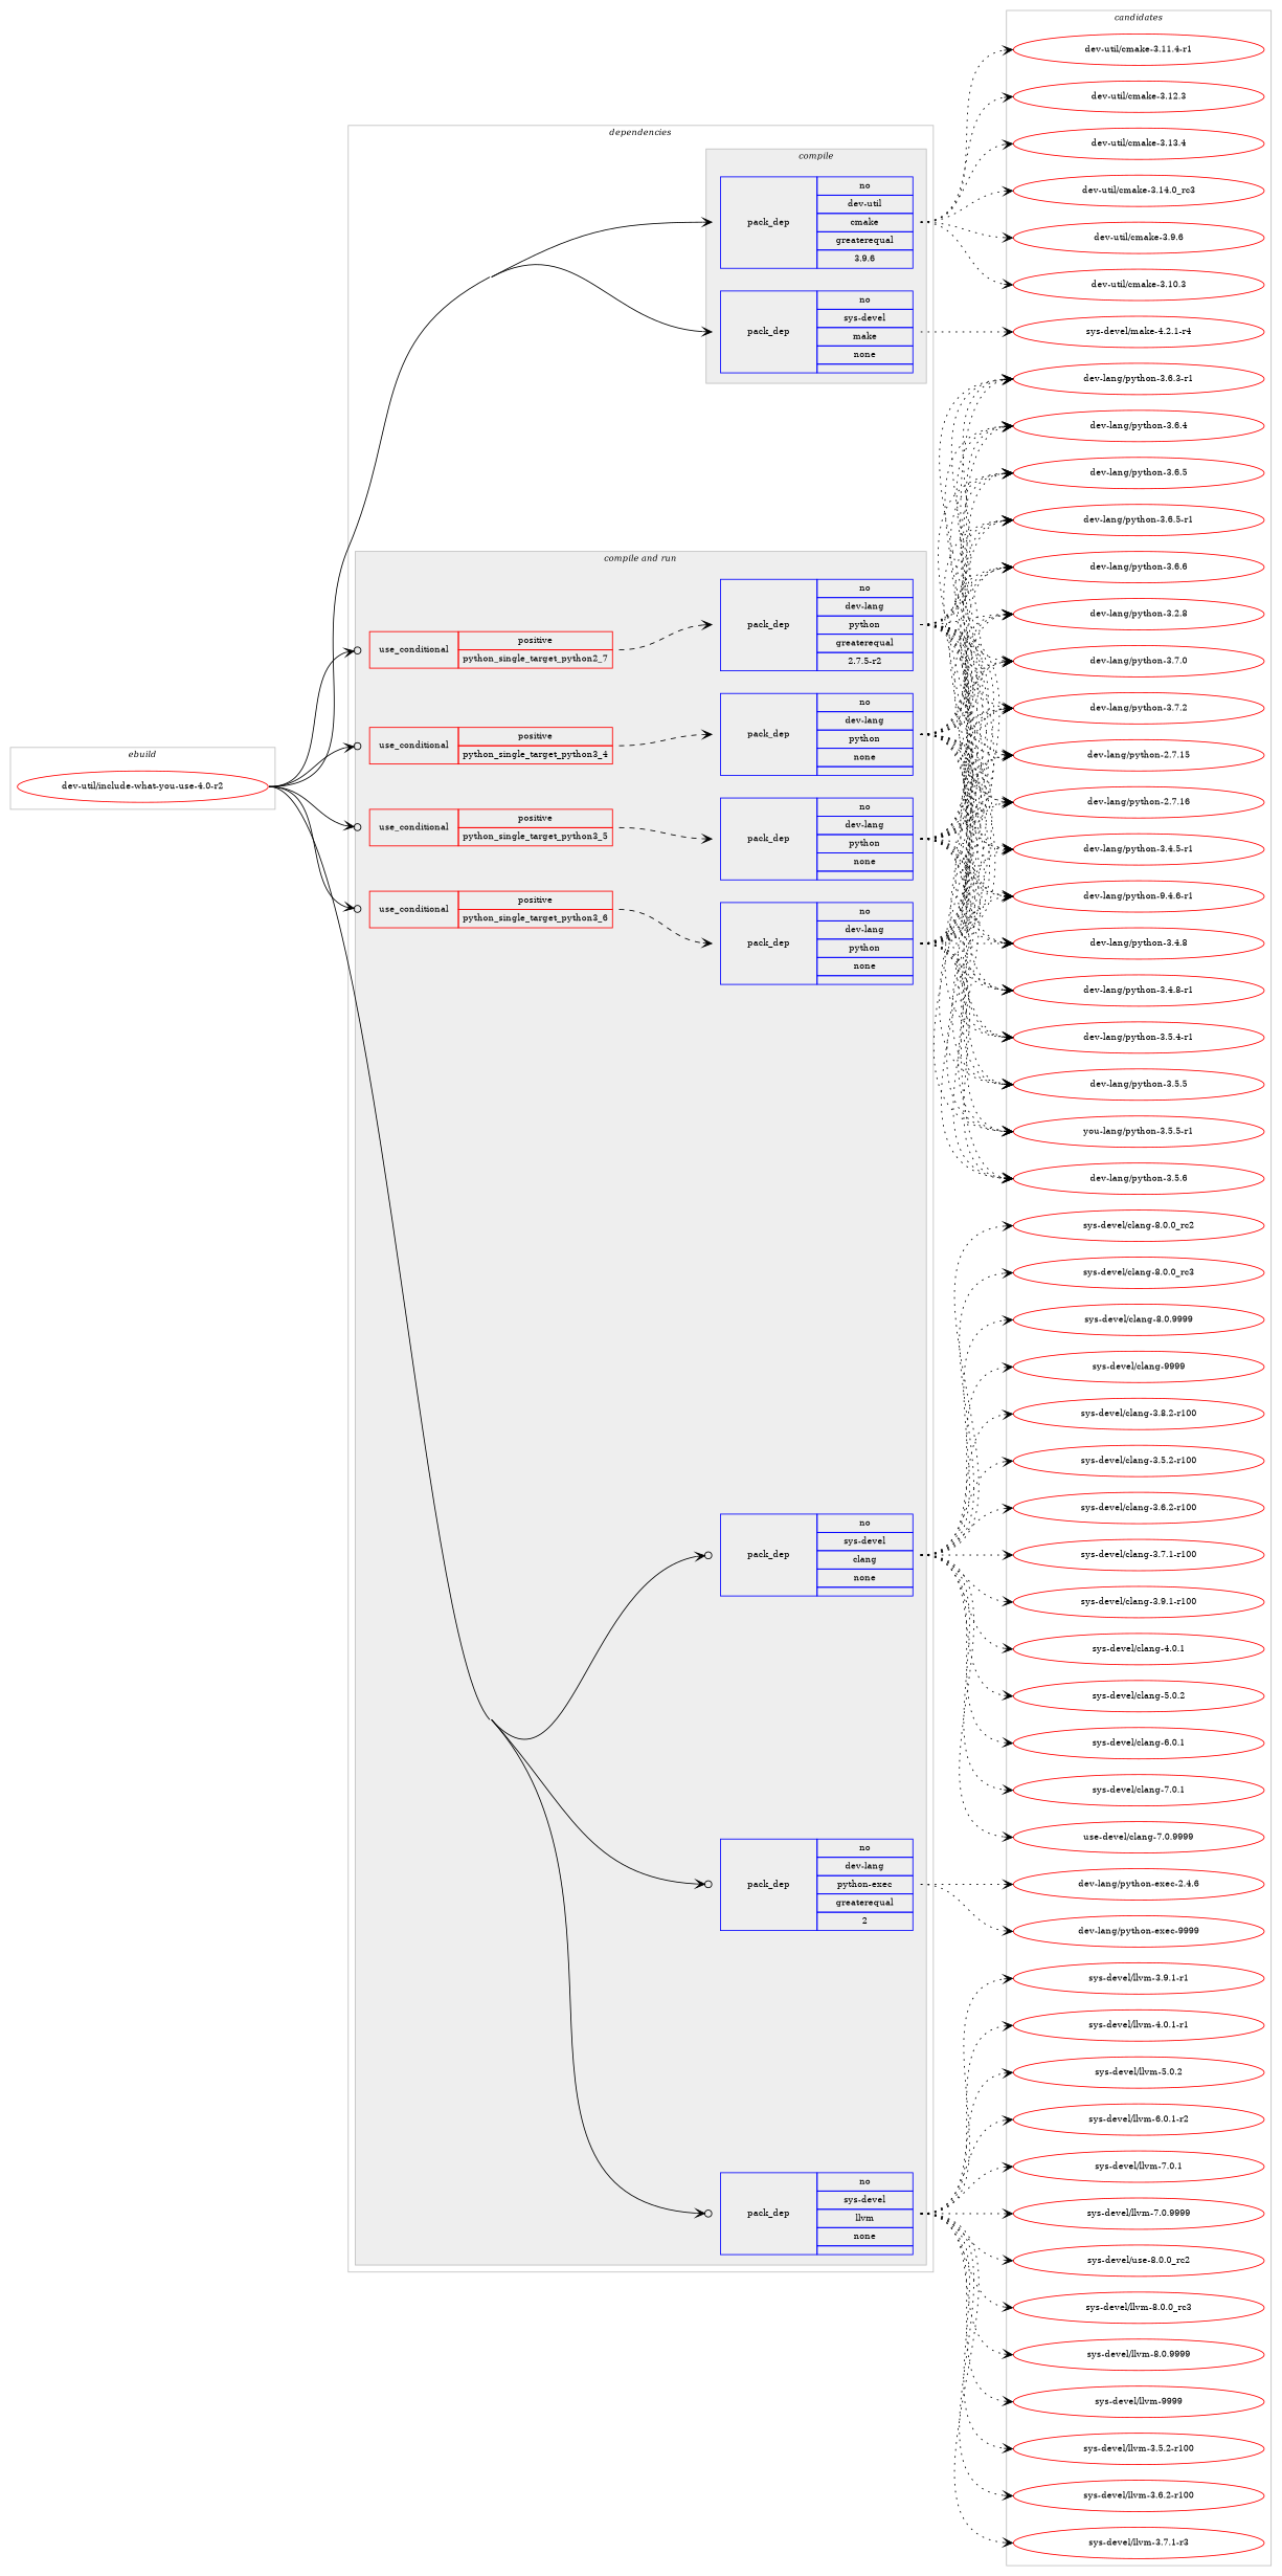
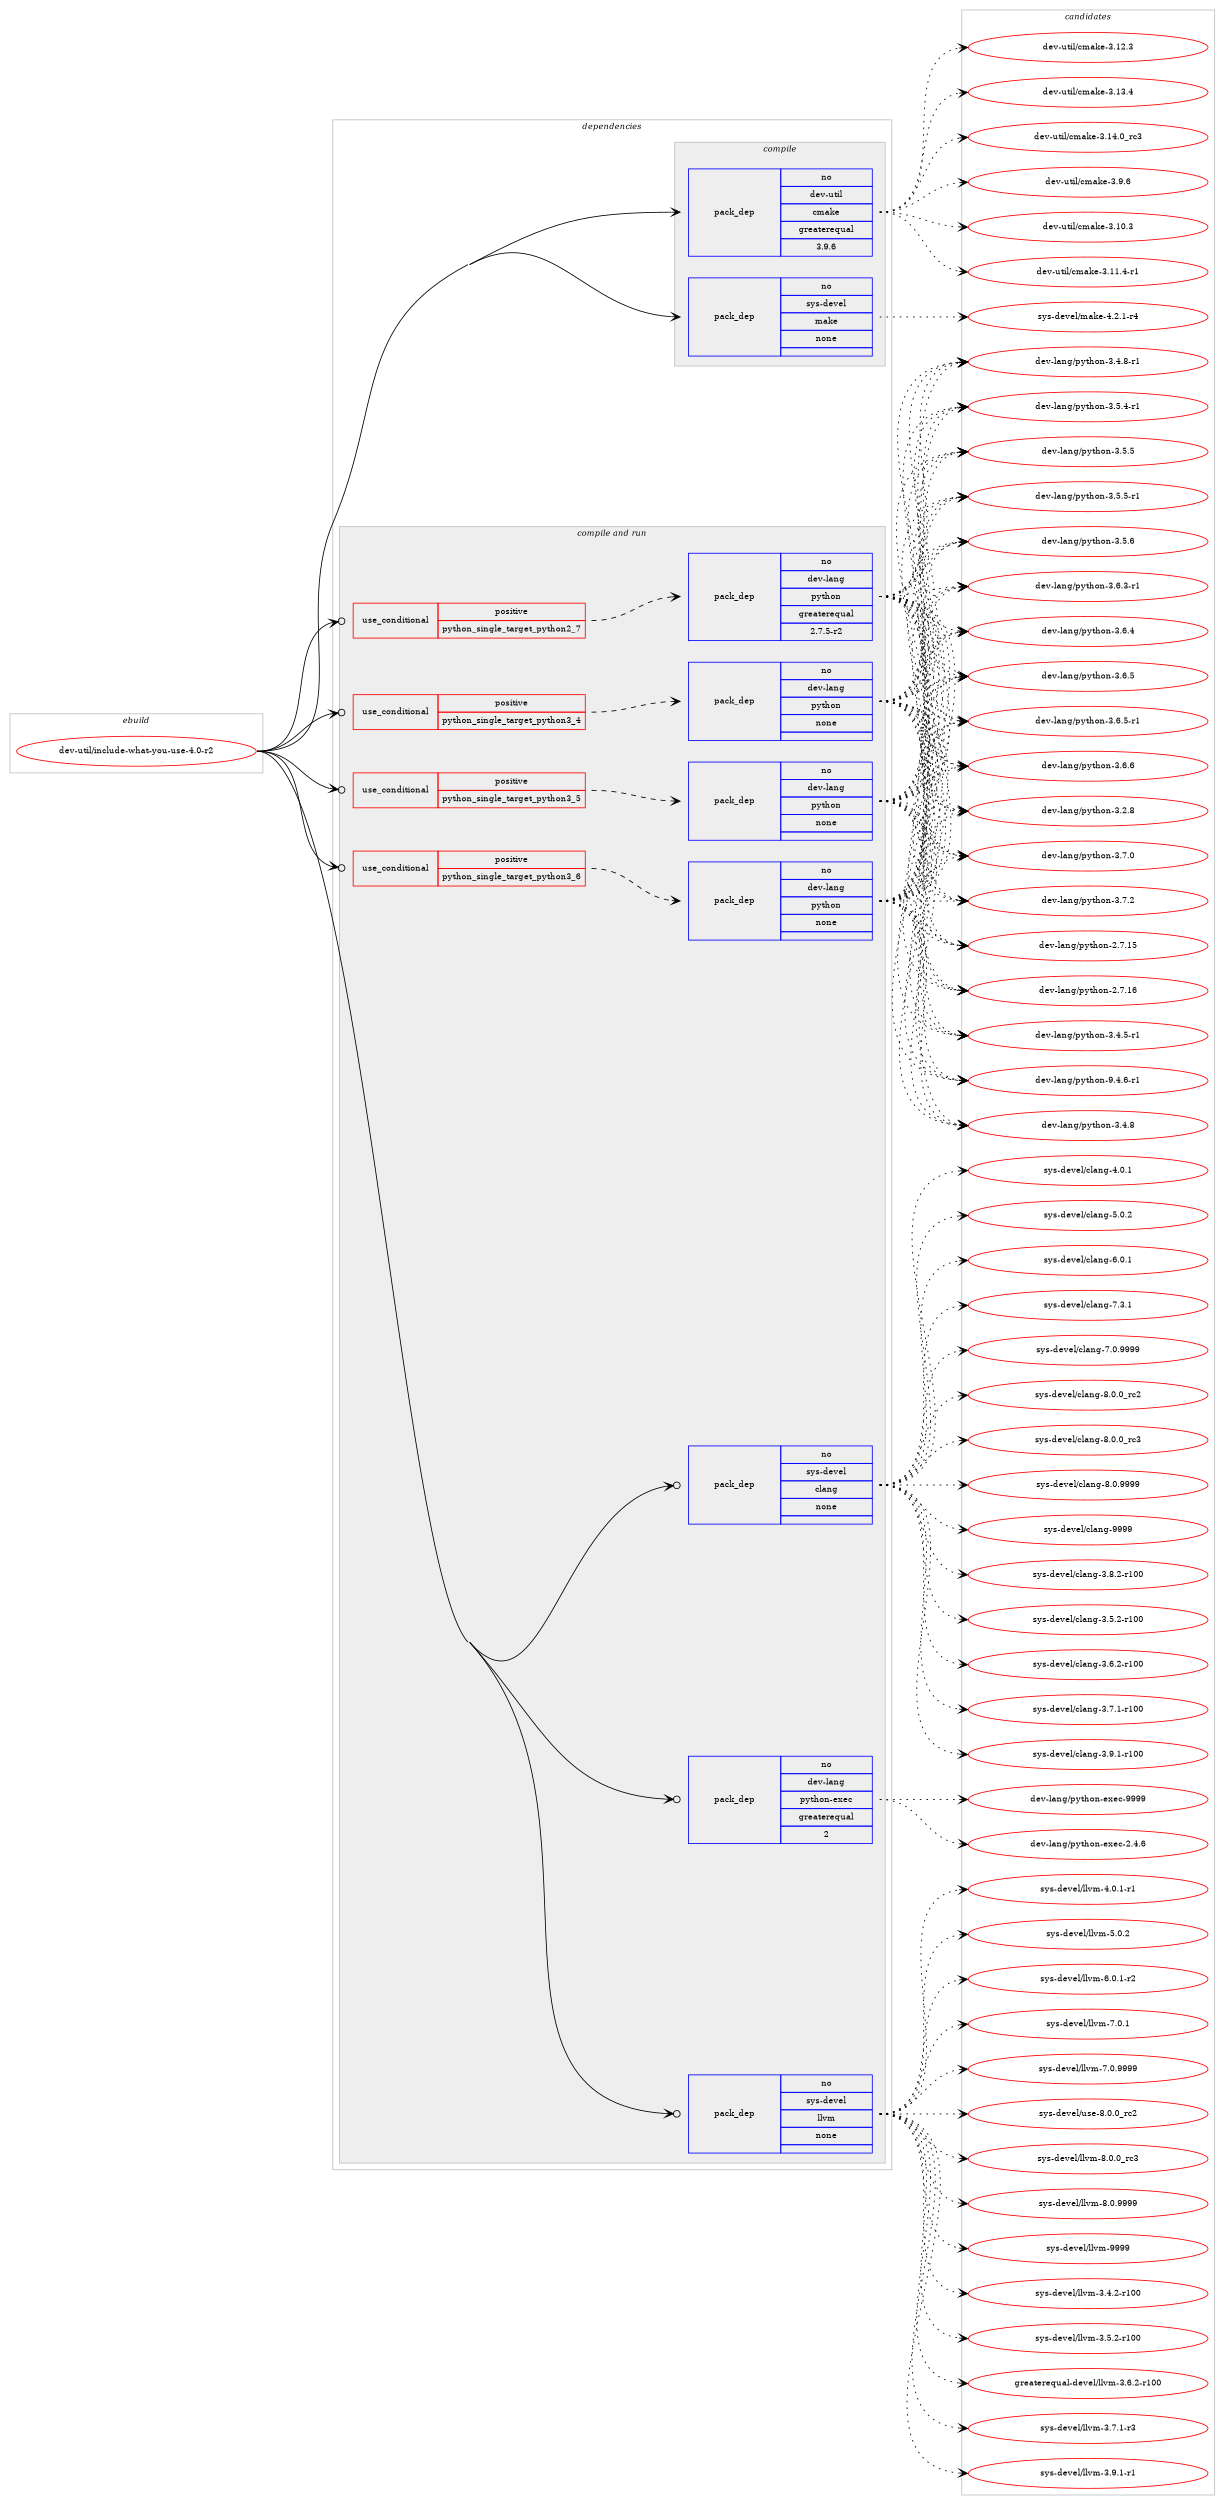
  digraph {
    compound=true
    concentrate=true
    fontname="DejaVu Serif"
    fontsize=10
    newrank=true
    rankdir=LR
    ranksep=1.5
    node [color=red fontname="DejaVu Serif" fontsize=10]
    edge [arrowhead=vee fontname="DejaVu Serif" headport=w style=dotted tailport=e weight=100]
    n1 [label="dev-util/include-what-you-use-4.0-r2" width=4]
    n2 [color=blue label=<<TABLE BORDER="0" CELLBORDER="1" CELLSPACING="0" CELLPADDING="4" WIDTH="220"><TR><TD ROWSPAN="6" CELLPADDING="30">pack_dep</TD></TR><TR><TD WIDTH="110">no</TD></TR><TR><TD>dev-util</TD></TR><TR><TD>cmake</TD></TR><TR><TD>greaterequal</TD></TR><TR><TD>3.9.6</TD></TR></TABLE>> shape=none]
    n3 [color=blue label=<<TABLE BORDER="0" CELLBORDER="1" CELLSPACING="0" CELLPADDING="4" WIDTH="220"><TR><TD ROWSPAN="6" CELLPADDING="30">pack_dep</TD></TR><TR><TD WIDTH="110">no</TD></TR><TR><TD>sys-devel</TD></TR><TR><TD>make</TD></TR><TR><TD>none</TD></TR><TR><TD></TD></TR></TABLE>> shape=none]
    n4 [color=blue label=<<TABLE BORDER="0" CELLBORDER="1" CELLSPACING="0" CELLPADDING="4" WIDTH="220"><TR><TD ROWSPAN="6" CELLPADDING="30">pack_dep</TD></TR><TR><TD WIDTH="110">no</TD></TR><TR><TD>dev-lang</TD></TR><TR><TD>python</TD></TR><TR><TD>greaterequal</TD></TR><TR><TD>2.7.5-r2</TD></TR></TABLE>> shape=none]
    n5 [label=<<TABLE BORDER="0" CELLBORDER="1" CELLSPACING="0" CELLPADDING="4"><TR><TD ROWSPAN="3" CELLPADDING="10">use_conditional</TD></TR><TR><TD>positive</TD></TR><TR><TD>python_single_target_python2_7</TD></TR></TABLE>> shape=none]
    n6 [color=blue label=<<TABLE BORDER="0" CELLBORDER="1" CELLSPACING="0" CELLPADDING="4" WIDTH="220"><TR><TD ROWSPAN="6" CELLPADDING="30">pack_dep</TD></TR><TR><TD WIDTH="110">no</TD></TR><TR><TD>dev-lang</TD></TR><TR><TD>python</TD></TR><TR><TD>none</TD></TR><TR><TD></TD></TR></TABLE>> shape=none]
    n7 [label=<<TABLE BORDER="0" CELLBORDER="1" CELLSPACING="0" CELLPADDING="4"><TR><TD ROWSPAN="3" CELLPADDING="10">use_conditional</TD></TR><TR><TD>positive</TD></TR><TR><TD>python_single_target_python3_4</TD></TR></TABLE>> shape=none]
    n8 [color=blue label=<<TABLE BORDER="0" CELLBORDER="1" CELLSPACING="0" CELLPADDING="4" WIDTH="220"><TR><TD ROWSPAN="6" CELLPADDING="30">pack_dep</TD></TR><TR><TD WIDTH="110">no</TD></TR><TR><TD>sys-devel</TD></TR><TR><TD>clang</TD></TR><TR><TD>none</TD></TR><TR><TD></TD></TR></TABLE>> shape=none]
    n9 [color=blue label=<<TABLE BORDER="0" CELLBORDER="1" CELLSPACING="0" CELLPADDING="4" WIDTH="220"><TR><TD ROWSPAN="6" CELLPADDING="30">pack_dep</TD></TR><TR><TD WIDTH="110">no</TD></TR><TR><TD>dev-lang</TD></TR><TR><TD>python</TD></TR><TR><TD>none</TD></TR><TR><TD></TD></TR></TABLE>> shape=none]
    n10 [label=<<TABLE BORDER="0" CELLBORDER="1" CELLSPACING="0" CELLPADDING="4"><TR><TD ROWSPAN="3" CELLPADDING="10">use_conditional</TD></TR><TR><TD>positive</TD></TR><TR><TD>python_single_target_python3_5</TD></TR></TABLE>> shape=none]
    n11 [color=blue label=<<TABLE BORDER="0" CELLBORDER="1" CELLSPACING="0" CELLPADDING="4" WIDTH="220"><TR><TD ROWSPAN="6" CELLPADDING="30">pack_dep</TD></TR><TR><TD WIDTH="110">no</TD></TR><TR><TD>dev-lang</TD></TR><TR><TD>python</TD></TR><TR><TD>none</TD></TR><TR><TD></TD></TR></TABLE>> shape=none]
    n12 [label=<<TABLE BORDER="0" CELLBORDER="1" CELLSPACING="0" CELLPADDING="4"><TR><TD ROWSPAN="3" CELLPADDING="10">use_conditional</TD></TR><TR><TD>positive</TD></TR><TR><TD>python_single_target_python3_6</TD></TR></TABLE>> shape=none]
    n13 [color=blue label=<<TABLE BORDER="0" CELLBORDER="1" CELLSPACING="0" CELLPADDING="4" WIDTH="220"><TR><TD ROWSPAN="6" CELLPADDING="30">pack_dep</TD></TR><TR><TD WIDTH="110">no</TD></TR><TR><TD>dev-lang</TD></TR><TR><TD>python-exec</TD></TR><TR><TD>greaterequal</TD></TR><TR><TD>2</TD></TR></TABLE>> shape=none]
    n14 [color=blue label=<<TABLE BORDER="0" CELLBORDER="1" CELLSPACING="0" CELLPADDING="4" WIDTH="220"><TR><TD ROWSPAN="6" CELLPADDING="30">pack_dep</TD></TR><TR><TD WIDTH="110">no</TD></TR><TR><TD>sys-devel</TD></TR><TR><TD>llvm</TD></TR><TR><TD>none</TD></TR><TR><TD></TD></TR></TABLE>> shape=none]
    n15 [label="dev-util/cmake-3.10.3" width=4]
    n16 [label="dev-util/cmake-3.11.4-r1" width=4]
    n17 [label="dev-util/cmake-3.12.3" width=4]
    n18 [label="dev-util/cmake-3.13.4" width=4]
    n19 [label="dev-util/cmake-3.14.0_rc3" width=4]
    n20 [label="dev-util/cmake-3.9.6" width=4]
    n21 [label="sys-devel/make-4.2.1-r4" width=4]
    n22 [label="dev-lang/python-2.7.15" width=4]
    n23 [label="dev-lang/python-2.7.16" width=4]
    n24 [label="dev-lang/python-3.4.5-r1" width=4]
    n25 [label="dev-lang/python-9.4.6-r1" width=4]
    n26 [label="dev-lang/python-3.4.8" width=4]
    n27 [label="dev-lang/python-3.4.8-r1" width=4]
    n28 [label="dev-lang/python-3.5.4-r1" width=4]
    n29 [label="dev-lang/python-3.5.5" width=4]
-   n30 [label="you-lang/python-3.5.5-r1" width=4]
+   n30 [label="dev-lang/python-3.5.5-r1" width=4]
    n31 [label="dev-lang/python-3.5.6" width=4]
    n32 [label="dev-lang/python-3.6.3-r1" width=4]
    n33 [label="dev-lang/python-3.6.4" width=4]
    n34 [label="dev-lang/python-3.6.5" width=4]
    n35 [label="dev-lang/python-3.6.5-r1" width=4]
    n36 [label="dev-lang/python-3.6.6" width=4]
    n37 [label="dev-lang/python-3.2.8" width=4]
    n38 [label="dev-lang/python-3.7.0" width=4]
    n39 [label="dev-lang/python-3.7.2" width=4]
    n40 [label="dev-lang/python-exec-2.4.6" width=4]
    n41 [label="dev-lang/python-exec-9999" width=4]
    n42 [label="sys-devel/clang-3.8.2-r100" width=4]
    n43 [label="sys-devel/clang-3.5.2-r100" width=4]
    n44 [label="sys-devel/clang-3.6.2-r100" width=4]
    n45 [label="sys-devel/clang-3.7.1-r100" width=4]
    n46 [label="sys-devel/clang-3.9.1-r100" width=4]
    n47 [label="sys-devel/clang-4.0.1" width=4]
    n48 [label="sys-devel/clang-5.0.2" width=4]
    n49 [label="sys-devel/clang-6.0.1" width=4]
-   n50 [label="sys-devel/clang-7.0.1" width=4]
-   n51 [label="use-devel/clang-7.0.9999" width=4]
+   n50 [label="sys-devel/clang-7.3.1" width=4]
+   n51 [label="sys-devel/clang-7.0.9999" width=4]
    n52 [label="sys-devel/clang-8.0.0_rc2" width=4]
    n53 [label="sys-devel/clang-8.0.0_rc3" width=4]
    n54 [label="sys-devel/clang-8.0.9999" width=4]
    n55 [label="sys-devel/clang-9999" width=4]
+   n56 [label="sys-devel/llvm-3.4.2-r100" width=4]
    n57 [label="sys-devel/llvm-3.5.2-r100" width=4]
-   n58 [label="sys-devel/llvm-3.6.2-r100" width=4]
+   n58 [label="greaterequal-devel/llvm-3.6.2-r100" width=4]
    n59 [label="sys-devel/llvm-3.7.1-r3" width=4]
    n60 [label="sys-devel/llvm-3.9.1-r1" width=4]
    n61 [label="sys-devel/llvm-4.0.1-r1" width=4]
    n62 [label="sys-devel/llvm-5.0.2" width=4]
    n63 [label="sys-devel/llvm-6.0.1-r2" width=4]
    n64 [label="sys-devel/llvm-7.0.1" width=4]
    n65 [label="sys-devel/llvm-7.0.9999" width=4]
    n66 [label="sys-devel/use-8.0.0_rc2" width=4]
    n67 [label="sys-devel/llvm-8.0.0_rc3" width=4]
    n68 [label="sys-devel/llvm-8.0.9999" width=4]
    n69 [label="sys-devel/llvm-9999" width=4]
    subgraph cluster_1 {
      color=gray
      label=<<i>ebuild</i>>
      rank=same
      n1
    }
    subgraph cluster_2 {
      color=gray
      label=<<i>dependencies</i>>
      subgraph cluster_3 {
        color=gray
        fillcolor="#eeeeee"
        label=<<i>compile</i>>
        style=filled
        subgraph sub_4 {
          color=gray
          fillcolor="#eeeeee"
          label=<<i>compile</i>>
          style=filled
          n2
        }
        subgraph sub_5 {
          color=gray
          fillcolor="#eeeeee"
          label=<<i>compile</i>>
          style=filled
          n3
        }
      }
      subgraph cluster_6 {
        color=gray
        fillcolor="#eeeeee"
        label=<<i>compile and run</i>>
        style=filled
        subgraph sub_7 {
          color=gray
          fillcolor="#eeeeee"
          label=<<i>compile and run</i>>
          style=filled
          n5
          subgraph sub_8 {
            color=gray
            fillcolor="#eeeeee"
            label=<<i>compile and run</i>>
            style=filled
            n4
          }
        }
        subgraph sub_9 {
          color=gray
          fillcolor="#eeeeee"
          label=<<i>compile and run</i>>
          style=filled
          n7
          subgraph sub_10 {
            color=gray
            fillcolor="#eeeeee"
            label=<<i>compile and run</i>>
            style=filled
            n6
          }
        }
        subgraph sub_11 {
          color=gray
          fillcolor="#eeeeee"
          label=<<i>compile and run</i>>
          style=filled
          n8
        }
        subgraph sub_12 {
          color=gray
          fillcolor="#eeeeee"
          label=<<i>compile and run</i>>
          style=filled
          n10
          subgraph sub_13 {
            color=gray
            fillcolor="#eeeeee"
            label=<<i>compile and run</i>>
            style=filled
            n9
          }
        }
        subgraph sub_14 {
          color=gray
          fillcolor="#eeeeee"
          label=<<i>compile and run</i>>
          style=filled
          n12
          subgraph sub_15 {
            color=gray
            fillcolor="#eeeeee"
            label=<<i>compile and run</i>>
            style=filled
            n11
          }
        }
        subgraph sub_16 {
          color=gray
          fillcolor="#eeeeee"
          label=<<i>compile and run</i>>
          style=filled
          n13
        }
        subgraph sub_17 {
          color=gray
          fillcolor="#eeeeee"
          label=<<i>compile and run</i>>
          style=filled
          n14
        }
      }
      subgraph cluster_18 {
        color=gray
        fillcolor="#eeeeee"
        label=<<i>run</i>>
        style=filled
      }
    }
    subgraph cluster_19 {
      color=gray
      label=<<i>candidates</i>>
      rank=same
      subgraph sub_20 {
        color=black
        label=<<i>candidates</i>>
        nodesep=1
        rank=same
        n15
        n16
        n17
        n18
        n19
        n20
      }
      subgraph sub_21 {
        color=black
        label=<<i>candidates</i>>
        nodesep=1
        rank=same
        n21
      }
      subgraph sub_22 {
        color=black
        label=<<i>candidates</i>>
        nodesep=1
        rank=same
        n22
        n23
        n24
        n25
        n26
        n27
        n28
        n29
        n30
        n31
        n32
        n33
        n34
        n35
        n36
        n37
        n38
        n39
      }
      subgraph sub_23 {
        color=black
        label=<<i>candidates</i>>
        nodesep=1
        rank=same
        n22
        n23
        n24
        n25
        n26
        n27
        n28
        n29
        n30
        n31
        n32
        n33
        n34
        n35
        n36
        n37
        n38
        n39
      }
      subgraph sub_24 {
        color=black
        label=<<i>candidates</i>>
        nodesep=1
        rank=same
        n22
        n23
        n24
        n25
        n26
        n27
        n28
        n29
        n30
        n31
        n32
        n33
        n34
        n35
        n36
        n37
        n38
        n39
      }
      subgraph sub_25 {
        color=black
        label=<<i>candidates</i>>
        nodesep=1
        rank=same
        n22
        n23
        n24
        n25
        n26
        n27
        n28
        n29
        n30
        n31
        n32
        n33
        n34
        n35
        n36
        n37
        n38
        n39
      }
      subgraph sub_26 {
        color=black
        label=<<i>candidates</i>>
        nodesep=1
        rank=same
        n40
        n41
      }
      subgraph sub_27 {
        color=black
        label=<<i>candidates</i>>
        nodesep=1
        rank=same
        n42
        n43
        n44
        n45
        n46
        n47
        n48
        n49
        n50
        n51
        n52
        n53
        n54
        n55
      }
      subgraph sub_28 {
        color=black
        label=<<i>candidates</i>>
        nodesep=1
        rank=same
+       n56
        n57
        n58
        n59
        n60
        n61
        n62
        n63
        n64
        n65
        n66
        n67
        n68
        n69
      }
    }
    n1 -> n2 [style=solid weight=20]
    n1 -> n3 [style=solid weight=20]
    n1 -> n5 [arrowhead=odotvee style=solid weight=20]
    n1 -> n7 [arrowhead=odotvee style=solid weight=20]
    n1 -> n8 [arrowhead=odotvee style=solid weight=20]
    n1 -> n10 [arrowhead=odotvee style=solid weight=20]
    n1 -> n12 [arrowhead=odotvee style=solid weight=20]
    n1 -> n13 [arrowhead=odotvee style=solid weight=20]
    n1 -> n14 [arrowhead=odotvee style=solid weight=20]
    n2 -> n15
    n2 -> n16
    n2 -> n17
    n2 -> n18
    n2 -> n19
    n2 -> n20
    n3 -> n21
    n4 -> n22
    n4 -> n23
    n4 -> n24
    n4 -> n25
    n4 -> n26
    n4 -> n27
    n4 -> n28
    n4 -> n29
    n4 -> n30
    n4 -> n31
    n4 -> n32
    n4 -> n33
    n4 -> n34
    n4 -> n35
    n4 -> n36
    n4 -> n37
    n4 -> n38
    n4 -> n39
    n5 -> n4 [style=dashed weight=20]
    n6 -> n22
    n6 -> n23
    n6 -> n24
    n6 -> n25
    n6 -> n26
    n6 -> n27
    n6 -> n28
    n6 -> n29
    n6 -> n30
    n6 -> n31
    n6 -> n32
    n6 -> n33
    n6 -> n34
    n6 -> n35
    n6 -> n36
    n6 -> n37
    n6 -> n38
    n6 -> n39
    n7 -> n6 [style=dashed weight=20]
    n8 -> n42
    n8 -> n43
    n8 -> n44
    n8 -> n45
    n8 -> n46
    n8 -> n47
    n8 -> n48
    n8 -> n49
    n8 -> n50
    n8 -> n51
    n8 -> n52
    n8 -> n53
    n8 -> n54
    n8 -> n55
    n9 -> n22
    n9 -> n23
    n9 -> n24
    n9 -> n25
    n9 -> n26
    n9 -> n27
    n9 -> n28
    n9 -> n29
    n9 -> n30
    n9 -> n31
    n9 -> n32
    n9 -> n33
    n9 -> n34
    n9 -> n35
    n9 -> n36
    n9 -> n37
    n9 -> n38
    n9 -> n39
    n10 -> n9 [style=dashed weight=20]
    n11 -> n22
    n11 -> n23
    n11 -> n24
    n11 -> n25
    n11 -> n26
    n11 -> n27
    n11 -> n28
    n11 -> n29
    n11 -> n30
    n11 -> n31
    n11 -> n32
    n11 -> n33
    n11 -> n34
    n11 -> n35
    n11 -> n36
    n11 -> n37
    n11 -> n38
    n11 -> n39
    n12 -> n11 [style=dashed weight=20]
    n13 -> n40
    n13 -> n41
+   n14 -> n56
    n14 -> n57
    n14 -> n58
    n14 -> n59
    n14 -> n60
    n14 -> n61
    n14 -> n62
    n14 -> n63
    n14 -> n64
    n14 -> n65
    n14 -> n66
    n14 -> n67
    n14 -> n68
    n14 -> n69
  }
